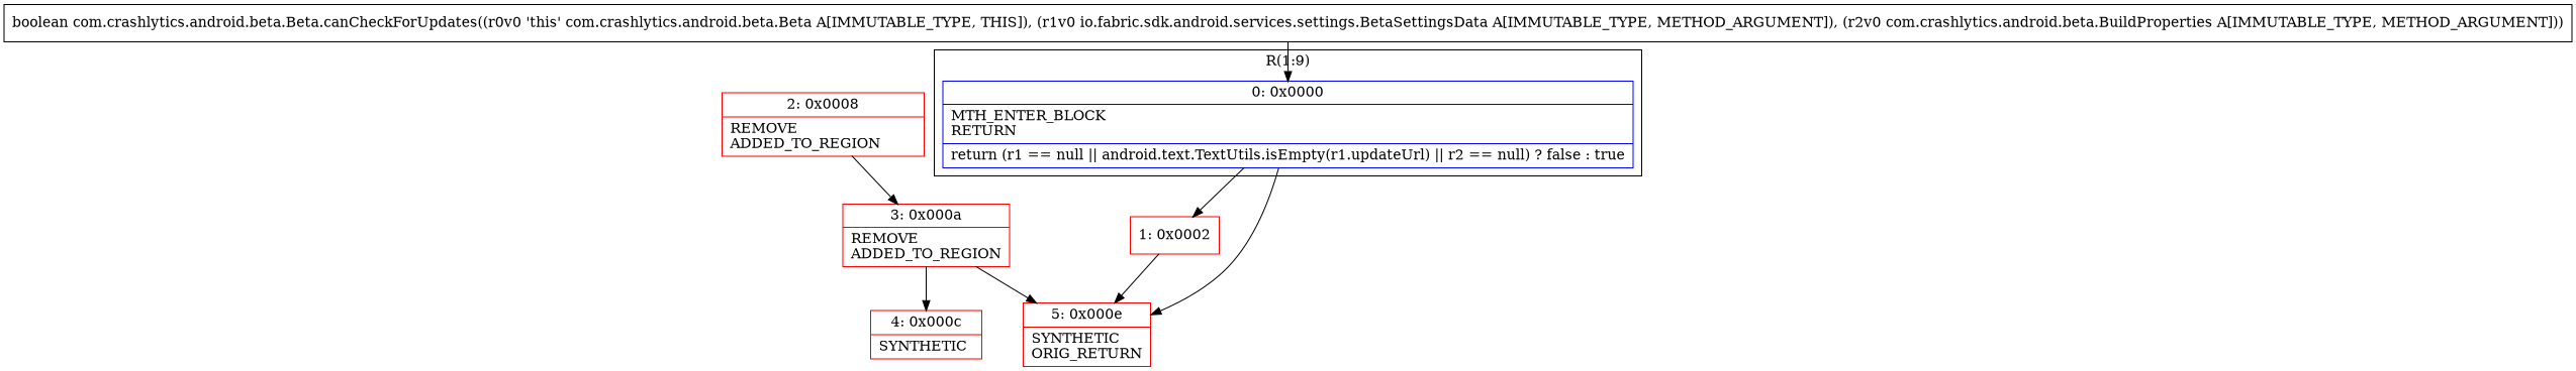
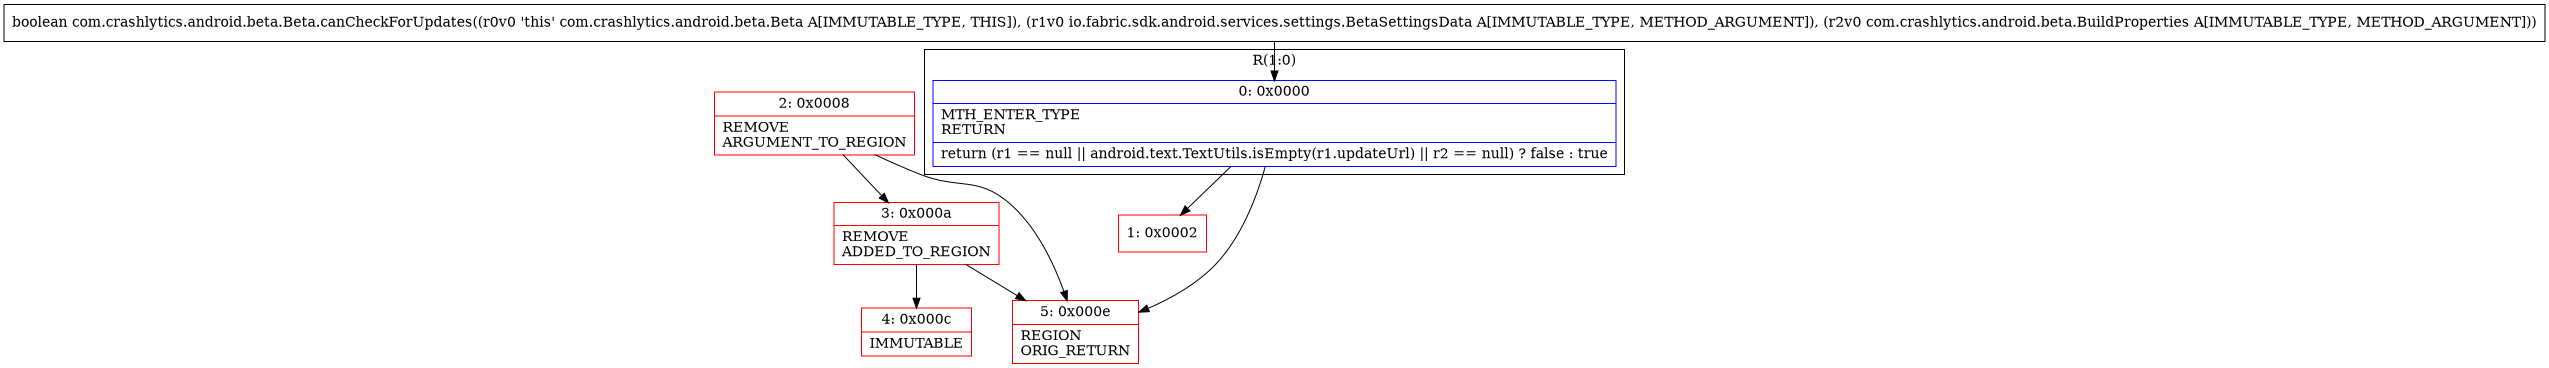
  digraph {
    node [color=red shape=record]
-   n1 [color=blue label="{0\:\ 0x0000|MTH_ENTER_BLOCK\lRETURN\l|return (r1 == null \|\| android.text.TextUtils.isEmpty(r1.updateUrl) \|\| r2 == null) ? false : true\l}"]
+   n1 [color=blue label="{0\:\ 0x0000|MTH_ENTER_TYPE\lRETURN\l|return (r1 == null \|\| android.text.TextUtils.isEmpty(r1.updateUrl) \|\| r2 == null) ? false : true\l}"]
    n2 [label="{1\:\ 0x0002}"]
-   n3 [label="{5\:\ 0x000e|SYNTHETIC\lORIG_RETURN\l}"]
-   n4 [label="{2\:\ 0x0008|REMOVE\lADDED_TO_REGION\l}"]
+   n3 [label="{5\:\ 0x000e|REGION\lORIG_RETURN\l}"]
+   n4 [label="{2\:\ 0x0008|REMOVE\lARGUMENT_TO_REGION\l}"]
    n5 [label="{3\:\ 0x000a|REMOVE\lADDED_TO_REGION\l}"]
-   n6 [label="{4\:\ 0x000c|SYNTHETIC\l}"]
+   n6 [label="{4\:\ 0x000c|IMMUTABLE\l}"]
    n7 [label="{boolean com.crashlytics.android.beta.Beta.canCheckForUpdates((r0v0 'this' com.crashlytics.android.beta.Beta A[IMMUTABLE_TYPE, THIS]), (r1v0 io.fabric.sdk.android.services.settings.BetaSettingsData A[IMMUTABLE_TYPE, METHOD_ARGUMENT]), (r2v0 com.crashlytics.android.beta.BuildProperties A[IMMUTABLE_TYPE, METHOD_ARGUMENT])) }" color=""]
    subgraph cluster_1 {
-     label="R(1:9)"
+     label="R(1:0)"
      n1
    }
    n1 -> n2
    n1 -> n3
-   n2 -> n3
+   n4 -> n3
    n4 -> n5
    n5 -> n3
    n5 -> n6
    n7 -> n1
  }
